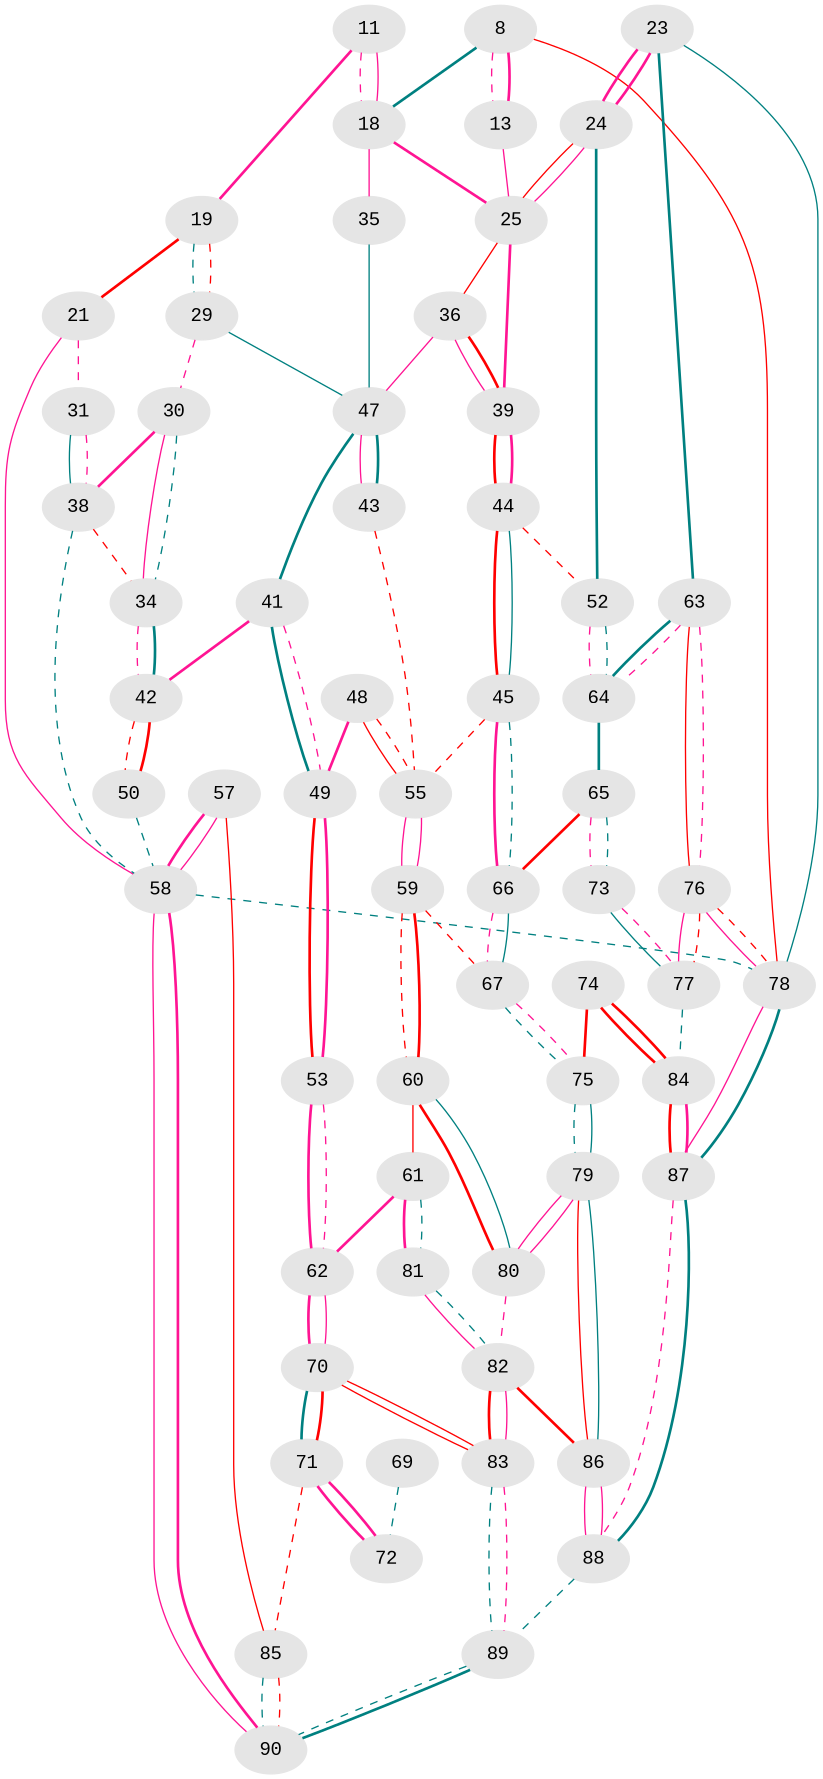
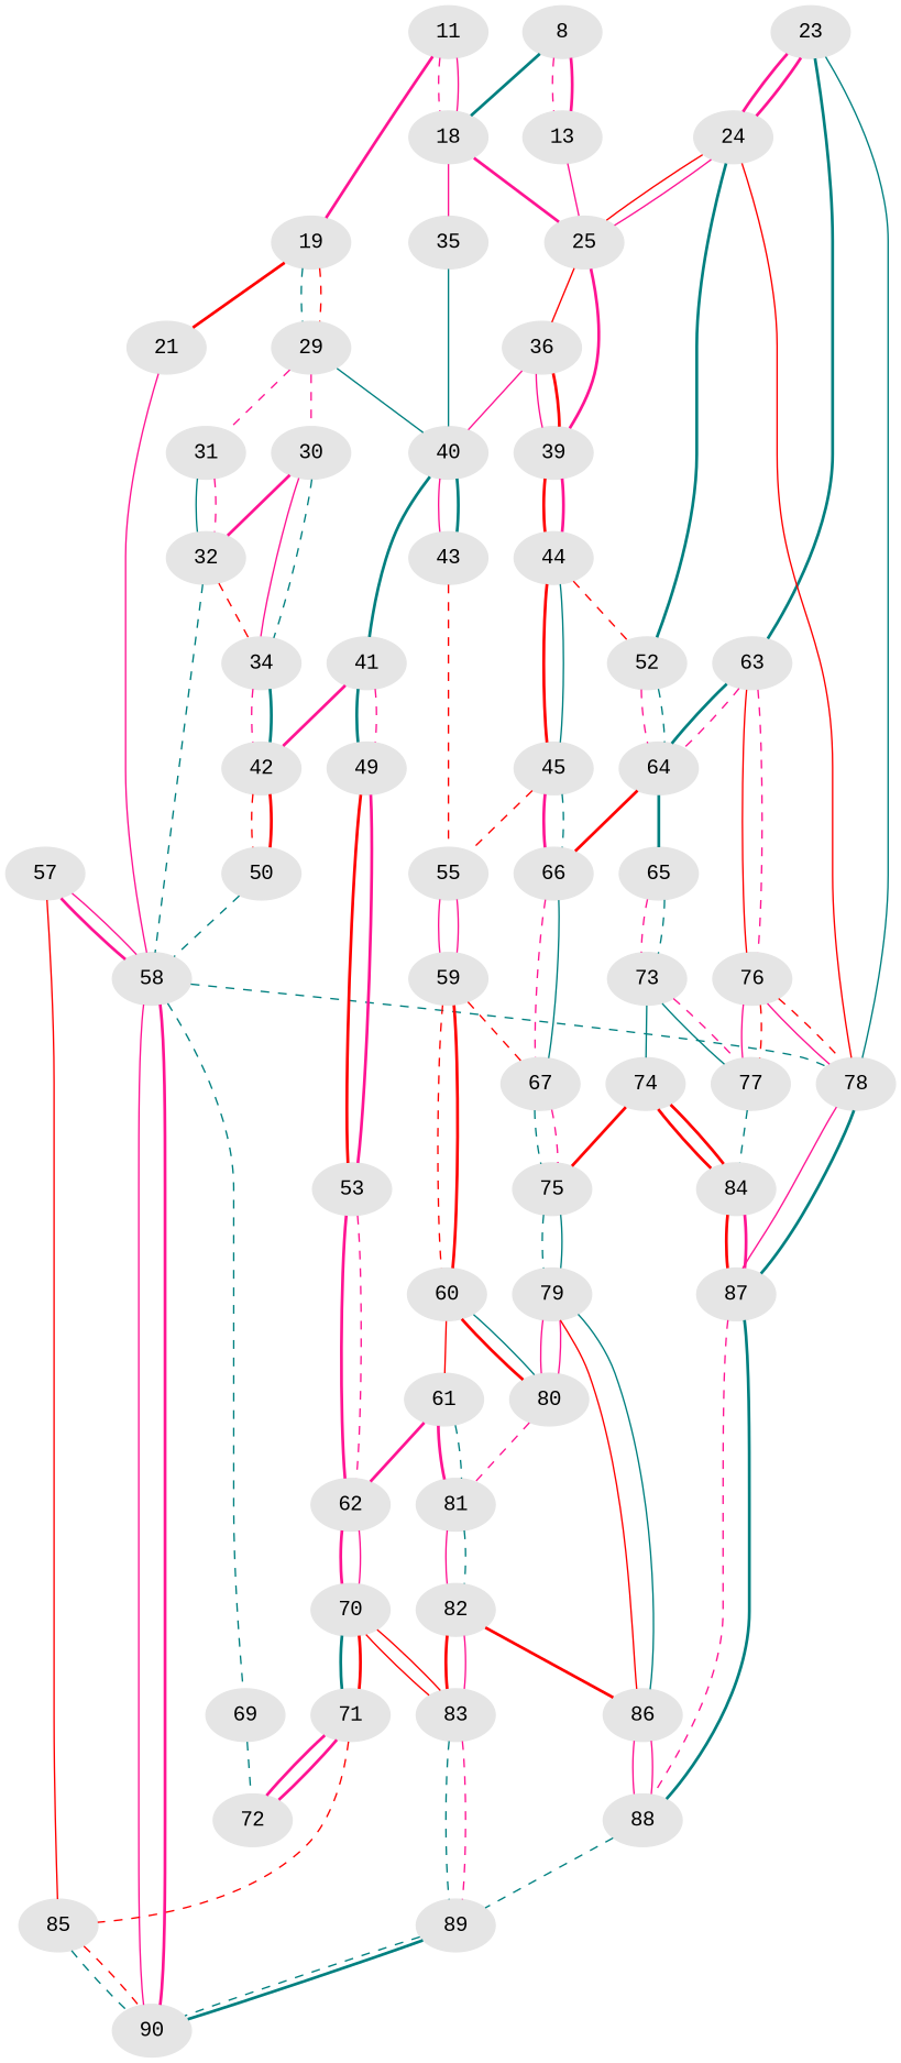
  graph {
    fontname="Liberation Mono"
    node [color=gray90 fontname="Liberation Mono" style=filled]
    edge [color=deeppink fontname="Liberation Mono" style=dashed]
    8 [super="+1+2"]
    13
    18 [super="+17"]
    78 [super="+3"]
    25 [super="+14+15"]
    35 [super="+26"]
    87
    11 [super="+10"]
    19 [super="+12+7"]
    21 [super="+20"]
    29
    36
    39
-   40 [super="+28+38+37" label=47]
+   40 [super="+28+38+37"]
    31
    58 [super="+4+56"]
    30
-   32 [label=38]
+   32
    69 [super="+68"]
    90
    23
    24
    63
    52
    64
    76
    44
    34
    41
    43
    42
    50
    45
    49
    55 [super="+46+47"]
    53
    59
    66
    67
-   48
    62
    65
    70
    72
    60
    57
    85
    61
    80
    75
    81
    82
    71
    83
    77
    73
    74
    79
    89
    84
    86
    88
    8 -- 13 [weight=2]
    8 -- 13 [style=bold]
    8 -- 18 [color=teal style=bold]
-   8 -- 78 [color=red style=solid]
+   24 -- 78 [color=red style=solid]
    13 -- 25 [style=solid]
    18 -- 25 [style=bold]
    18 -- 35 [style=solid weight=2]
    78 -- 87 [style=solid]
    78 -- 87 [color=teal style=bold]
    25 -- 36 [color=red style=solid]
    25 -- 39 [style=bold]
    35 -- 40 [color=teal style=solid weight=2]
    87 -- 88
    87 -- 88 [color=teal style=bold]
    11 -- 18 [weight=2]
    11 -- 18 [style=solid]
    11 -- 19 [style=bold weight=2]
    19 -- 21 [color=red style=bold weight=2]
    19 -- 29 [color=teal]
    19 -- 29 [color=red]
-   21 -- 31
+   29 -- 31
    21 -- 58 [style=solid weight=2]
    29 -- 40 [color=teal style=solid]
    29 -- 30
    36 -- 39 [style=solid]
    36 -- 39 [color=red style=bold]
    36 -- 40 [style=solid]
    39 -- 44 [color=red style=bold]
    39 -- 44 [style=bold]
    40 -- 41 [color=teal style=bold]
    40 -- 43 [style=solid weight=2]
    40 -- 43 [color=teal style=bold]
    31 -- 32 [color=teal style=solid]
    31 -- 32
    58 -- 78 [color=teal weight=2]
+   58 -- 69 [color=teal]
    58 -- 90 [style=solid]
    58 -- 90 [style=bold]
    30 -- 32 [style=bold]
    30 -- 34 [style=solid]
    30 -- 34 [color=teal]
    32 -- 58 [color=teal]
    32 -- 34 [color=red]
    69 -- 72 [color=teal weight=2]
    23 -- 78 [color=teal style=solid]
    23 -- 24 [style=bold]
    23 -- 24 [style=bold]
    23 -- 63 [color=teal style=bold]
    24 -- 25 [color=red style=solid]
    24 -- 25 [style=solid]
    24 -- 52 [color=teal style=bold]
    63 -- 64 [color=teal style=bold]
    63 -- 64
    63 -- 76 [color=red style=solid]
    63 -- 76
    52 -- 64
    52 -- 64 [color=teal]
    64 -- 65 [color=teal style=bold]
    76 -- 78 [style=solid]
    76 -- 78 [color=red]
    76 -- 77 [style=solid]
    76 -- 77 [color=red]
    44 -- 52 [color=red]
    44 -- 45 [color=red style=bold]
    44 -- 45 [color=teal style=solid]
    34 -- 42
    34 -- 42 [color=teal style=bold]
    41 -- 42 [style=bold]
    41 -- 49 [color=teal style=bold]
    41 -- 49
    43 -- 55 [color=red]
    42 -- 50 [color=red]
    42 -- 50 [color=red style=bold]
    50 -- 58 [color=teal]
    45 -- 55 [color=red]
    45 -- 66 [style=bold]
    45 -- 66 [color=teal]
    49 -- 53 [color=red style=bold]
    49 -- 53 [style=bold]
    55 -- 59 [style=solid]
    55 -- 59 [style=solid]
    53 -- 62 [style=bold]
    53 -- 62
    59 -- 67 [color=red]
    59 -- 60 [color=red]
    59 -- 60 [color=red style=bold]
    66 -- 67
    66 -- 67 [color=teal style=solid]
    67 -- 75 [color=teal]
    67 -- 75
-   48 -- 49 [style=bold]
-   48 -- 55 [color=red style=solid weight=2]
-   48 -- 55 [color=red]
    62 -- 70 [style=bold]
    62 -- 70 [style=solid]
-   65 -- 66 [color=red style=bold]
+   64 -- 66 [color=red style=bold]
    65 -- 73
    65 -- 73 [color=teal]
    70 -- 71 [color=teal style=bold]
    70 -- 71 [color=red style=bold]
    70 -- 83 [color=red style=solid]
    70 -- 83 [color=red style=solid]
    60 -- 61 [color=red style=solid]
    60 -- 80 [color=red style=bold]
    60 -- 80 [color=teal style=solid]
    57 -- 58 [style=bold weight=2]
    57 -- 58 [style=solid]
    57 -- 85 [color=red style=solid]
    85 -- 90 [color=teal]
    85 -- 90 [color=red]
    61 -- 62 [style=bold]
    61 -- 81 [style=bold]
    61 -- 81 [color=teal]
-   80 -- 82
+   80 -- 81
    75 -- 79 [color=teal]
    75 -- 79 [color=teal style=solid]
    81 -- 82 [style=solid]
    81 -- 82 [color=teal]
    82 -- 83 [color=red style=bold]
    82 -- 83 [style=solid]
    82 -- 86 [color=red style=bold]
    71 -- 72 [style=bold]
    71 -- 72 [style=bold]
    71 -- 85 [color=red]
    83 -- 89 [color=teal]
    83 -- 89
    77 -- 84 [color=teal]
    73 -- 77 [color=teal style=solid]
    73 -- 77
+   73 -- 74 [color=teal style=solid]
    74 -- 75 [color=red style=bold]
    74 -- 84 [color=red style=bold]
    74 -- 84 [color=red style=bold]
    79 -- 80 [style=solid]
    79 -- 80 [style=solid]
    79 -- 86 [color=red style=solid]
    79 -- 86 [color=teal style=solid]
    89 -- 90 [color=teal]
    89 -- 90 [color=teal style=bold]
    84 -- 87 [color=red style=bold]
    84 -- 87 [style=bold]
    86 -- 88 [style=solid]
    86 -- 88 [style=solid]
    88 -- 89 [color=teal]
  }
